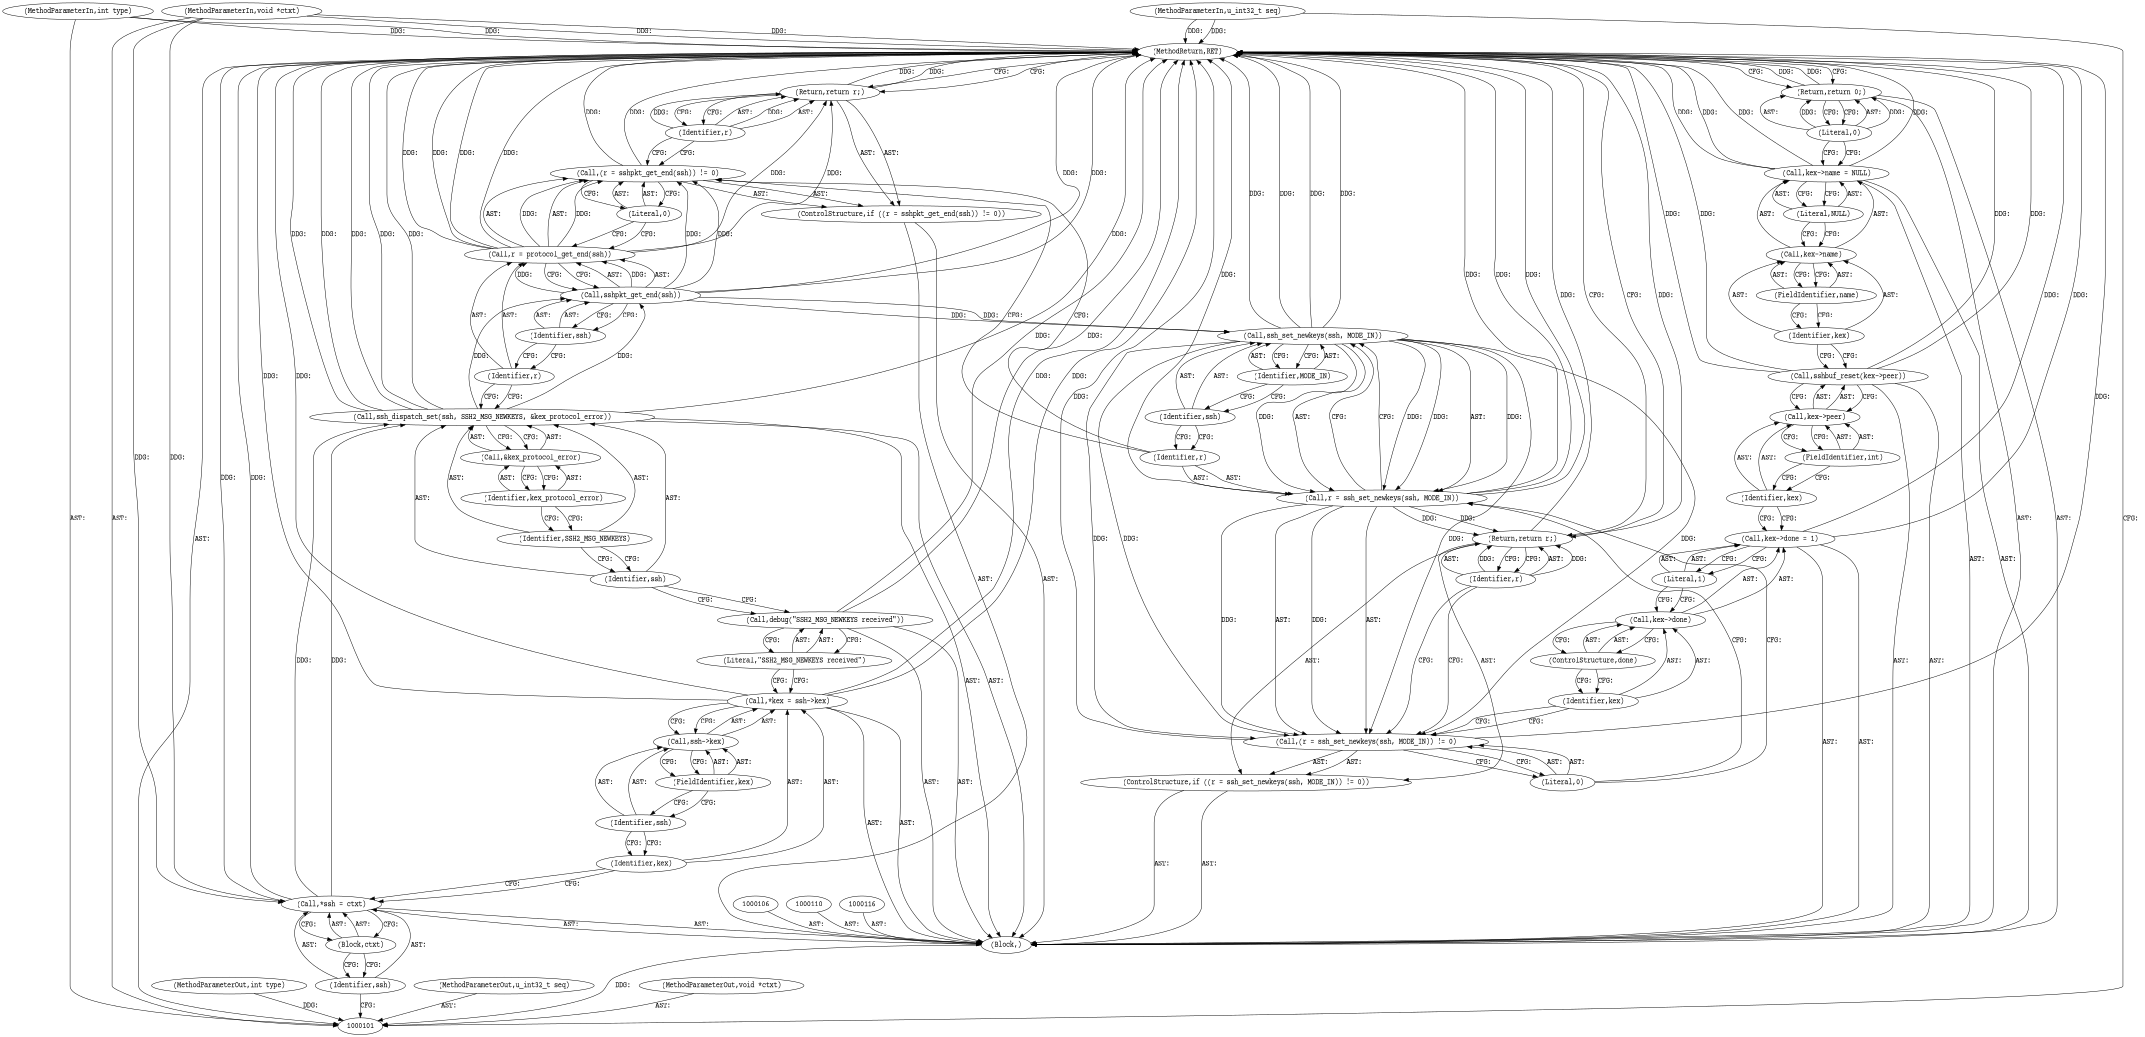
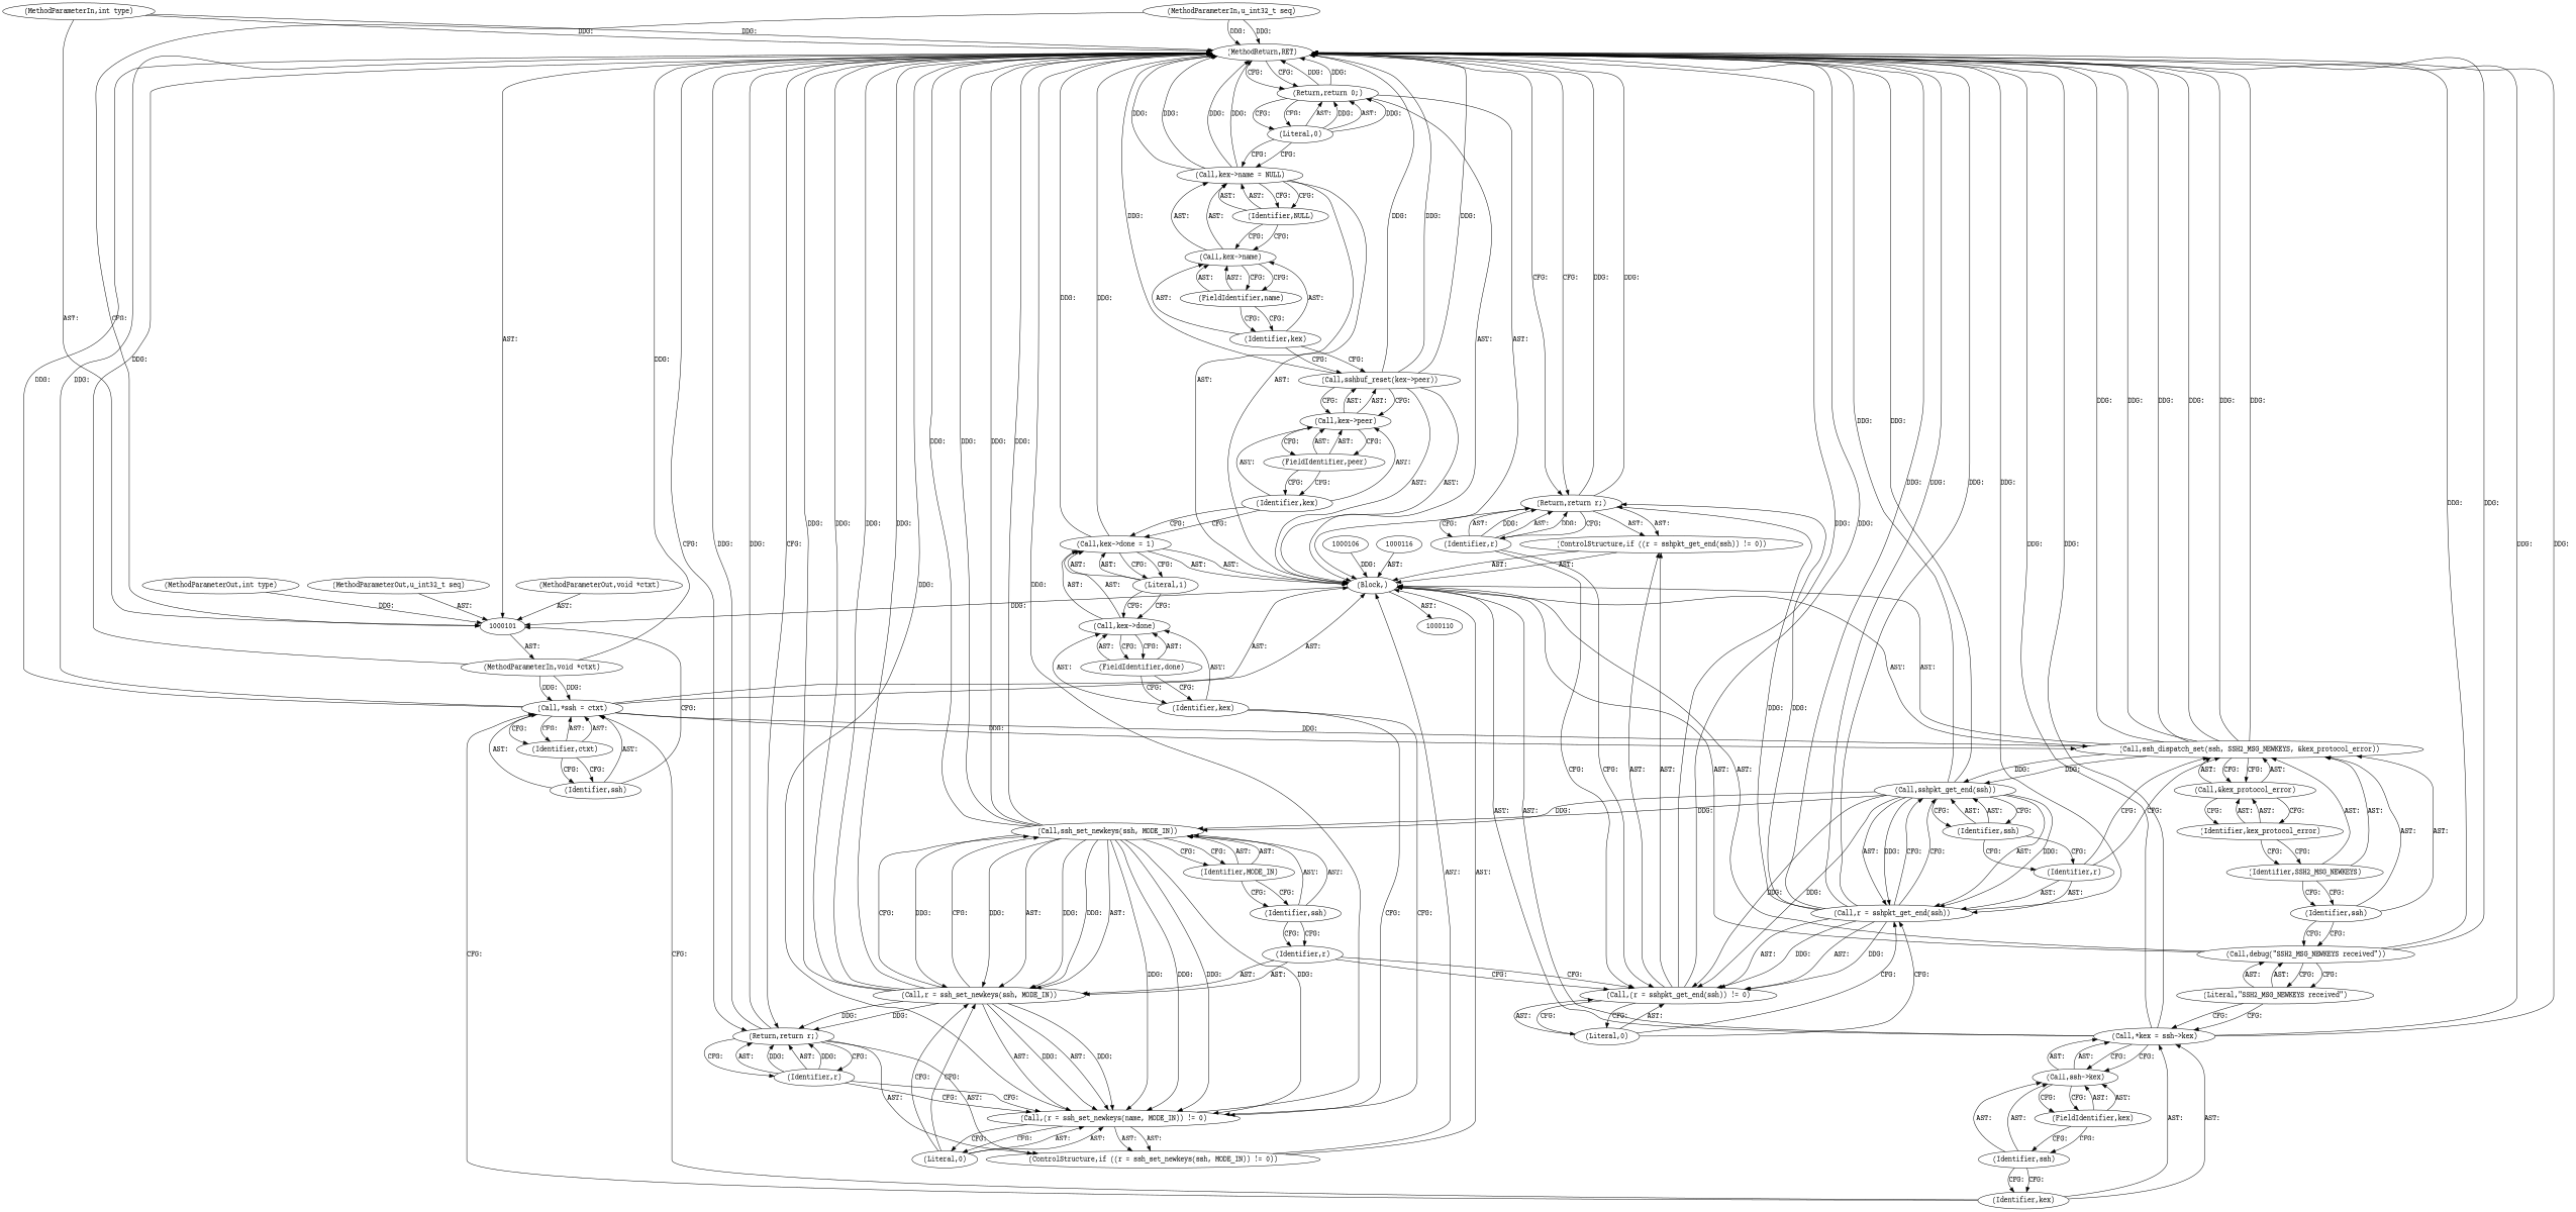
  digraph {
    fontname="Courier Prime"
    node [fontname="Courier Prime"]
    edge [fontname="Courier Prime"]
    n1 [label="(MethodReturn,RET)"]
    n2 [label="(Return,return r;)"]
    n3 [label="(Return,return r;)"]
    n4 [label="(Return,return 0;)"]
    1000101
    n6 [label="(Identifier,r)"]
    n7 [label="(ControlStructure,if ((r = sshpkt_get_end(ssh)) != 0))"]
    n8 [label="(ControlStructure,if ((r = ssh_set_newkeys(ssh, MODE_IN)) != 0))"]
    n9 [label="(Identifier,r)"]
    n10 [label="(Block,)"]
    n11 [label="(Literal,0)"]
    n12 [label="(MethodParameterIn,int type)"]
    n13 [label="(MethodParameterOut,int type)"]
    n14 [label="(MethodParameterIn,u_int32_t seq)"]
    n15 [label="(MethodParameterOut,u_int32_t seq)"]
    n16 [label="(MethodParameterIn,void *ctxt)"]
    n17 [label="(Call,*ssh = ctxt)"]
-   n18 [label="(Block,ctxt)"]
+   n18 [label="(Identifier,ctxt)"]
    n19 [label="(Call,ssh_dispatch_set(ssh, SSH2_MSG_NEWKEYS, &kex_protocol_error))"]
    n20 [label="(MethodParameterOut,void *ctxt)"]
    n21 [label="(Call,(r = sshpkt_get_end(ssh)) != 0)"]
    n22 [label="(Literal,0)"]
    n23 [label="(Call,ssh_set_newkeys(ssh, MODE_IN))"]
    n24 [label="(Identifier,MODE_IN)"]
-   n25 [label="(Call,(r = ssh_set_newkeys(ssh, MODE_IN)) != 0)"]
+   n25 [label="(Call,(r = ssh_set_newkeys(name, MODE_IN)) != 0)"]
    n26 [label="(Call,r = ssh_set_newkeys(ssh, MODE_IN))"]
    n27 [label="(Identifier,ssh)"]
    n28 [label="(Literal,0)"]
    n29 [label="(Identifier,r)"]
    n30 [label="(Literal,1)"]
    n31 [label="(Call,kex->done = 1)"]
    n32 [label="(Call,kex->done)"]
-   n33 [label="(ControlStructure,done)"]
+   n33 [label="(FieldIdentifier,done)"]
    n34 [label="(Identifier,kex)"]
    n35 [label="(Call,kex->peer)"]
    n36 [label="(Call,sshbuf_reset(kex->peer))"]
-   n37 [label="(FieldIdentifier,int)"]
+   n37 [label="(FieldIdentifier,peer)"]
    n38 [label="(Identifier,kex)"]
    n39 [label="(Call,kex->name = NULL)"]
-   n40 [label="(Literal,NULL)"]
+   n40 [label="(Identifier,NULL)"]
    n41 [label="(Call,kex->name)"]
    n42 [label="(FieldIdentifier,name)"]
    n43 [label="(Identifier,kex)"]
    n44 [label="(Identifier,ssh)"]
    n45 [label="(Call,&kex_protocol_error)"]
    n46 [label="(Call,sshpkt_get_end(ssh))"]
    n47 [label="(Call,*kex = ssh->kex)"]
    n48 [label="(Call,ssh->kex)"]
    n49 [label="(FieldIdentifier,kex)"]
    n50 [label="(Identifier,kex)"]
    n51 [label="(Identifier,ssh)"]
    n52 [label="(Call,debug(\"SSH2_MSG_NEWKEYS received\"))"]
    n53 [label="(Literal,\"SSH2_MSG_NEWKEYS received\")"]
    n54 [label="(Identifier,ssh)"]
    n55 [label="(Identifier,kex_protocol_error)"]
    n56 [label="(Identifier,ssh)"]
-   n57 [label="(Call,r = protocol_get_end(ssh))"]
+   n57 [label="(Call,r = sshpkt_get_end(ssh))"]
    n58 [label="(Identifier,SSH2_MSG_NEWKEYS)"]
    n59 [label="(Identifier,r)"]
    1000106
    1000110
    1000116
    n1 -> n2 [label="CFG: "]
    n1 -> n2 [label="CFG: "]
    n1 -> n3 [label="CFG: "]
    n1 -> n3 [label="CFG: "]
    n1 -> n4 [label="CFG: "]
    n1 -> n4 [label="CFG: "]
    n1 -> 1000101 [label="AST: "]
    n2 -> n1 [label="DDG: "]
    n2 -> n1 [label="DDG: "]
    n2 -> n6 [label="CFG: "]
    n2 -> n6 [label="CFG: "]
    n2 -> n7 [label="AST: "]
    n2 -> n7 [label="AST: "]
    n3 -> n1 [label="DDG: "]
    n3 -> n1 [label="DDG: "]
    n3 -> n8 [label="AST: "]
    n3 -> n8 [label="AST: "]
    n3 -> n9 [label="CFG: "]
    n3 -> n9 [label="CFG: "]
    n4 -> n1 [label="DDG: "]
    n4 -> n1 [label="DDG: "]
    n4 -> n10 [label="AST: "]
    n4 -> n10 [label="AST: "]
    n4 -> n11 [label="CFG: "]
    n4 -> n11 [label="CFG: "]
    n6 -> n2 [label="AST: "]
    n6 -> n2 [label="DDG: "]
    n6 -> n2 [label="AST: "]
    n6 -> n2 [label="DDG: "]
    n6 -> n21 [label="CFG: "]
    n6 -> n21 [label="CFG: "]
    n7 -> n10 [label="AST: "]
    n7 -> n10 [label="AST: "]
    n8 -> n10 [label="AST: "]
    n8 -> n10 [label="AST: "]
    n9 -> n3 [label="AST: "]
    n9 -> n3 [label="DDG: "]
    n9 -> n3 [label="AST: "]
    n9 -> n3 [label="DDG: "]
    n9 -> n25 [label="CFG: "]
    n9 -> n25 [label="CFG: "]
    n10 -> 1000101 [label="DDG: "]
    n11 -> n4 [label="AST: "]
    n11 -> n4 [label="DDG: "]
    n11 -> n4 [label="AST: "]
    n11 -> n4 [label="DDG: "]
    n11 -> n39 [label="CFG: "]
    n11 -> n39 [label="CFG: "]
    n12 -> n1 [label="DDG: "]
    n12 -> n1 [label="DDG: "]
    n12 -> 1000101 [label="AST: "]
    n13 -> 1000101 [label="DDG: "]
    n14 -> n1 [label="DDG: "]
    n14 -> n1 [label="DDG: "]
    n14 -> 1000101 [label="CFG: "]
    n15 -> 1000101 [label="AST: "]
    n16 -> n1 [label="DDG: "]
    n16 -> n1 [label="DDG: "]
-   n16 -> 1000101 [label="AST: "]
+   1000101 -> n16 [label="AST: "]
    n16 -> n17 [label="DDG: "]
    n16 -> n17 [label="DDG: "]
    n17 -> n1 [label="DDG: "]
    n17 -> n1 [label="DDG: "]
    n17 -> n10 [label="AST: "]
    n17 -> n10 [label="AST: "]
    n17 -> n18 [label="CFG: "]
    n17 -> n18 [label="CFG: "]
    n17 -> n19 [label="DDG: "]
    n17 -> n19 [label="DDG: "]
    n18 -> n17 [label="AST: "]
    n18 -> n17 [label="AST: "]
    n18 -> n44 [label="CFG: "]
    n18 -> n44 [label="CFG: "]
    n19 -> n1 [label="DDG: "]
    n19 -> n1 [label="DDG: "]
    n19 -> n1 [label="DDG: "]
    n19 -> n1 [label="DDG: "]
    n19 -> n1 [label="DDG: "]
    n19 -> n1 [label="DDG: "]
    n19 -> n10 [label="AST: "]
    n19 -> n10 [label="AST: "]
    n19 -> n45 [label="CFG: "]
    n19 -> n45 [label="CFG: "]
    n19 -> n46 [label="DDG: "]
    n19 -> n46 [label="DDG: "]
    n20 -> 1000101 [label="AST: "]
    n21 -> n1 [label="DDG: "]
    n21 -> n1 [label="DDG: "]
    n21 -> n7 [label="AST: "]
    n21 -> n7 [label="AST: "]
    n21 -> n22 [label="CFG: "]
    n21 -> n22 [label="CFG: "]
    n22 -> n21 [label="AST: "]
    n22 -> n21 [label="AST: "]
    n22 -> n57 [label="CFG: "]
    n22 -> n57 [label="CFG: "]
    n23 -> n1 [label="DDG: "]
    n23 -> n1 [label="DDG: "]
    n23 -> n1 [label="DDG: "]
    n23 -> n1 [label="DDG: "]
    n23 -> n24 [label="CFG: "]
    n23 -> n24 [label="CFG: "]
    n23 -> n25 [label="DDG: "]
    n23 -> n25 [label="DDG: "]
    n23 -> n25 [label="DDG: "]
    n23 -> n25 [label="DDG: "]
    n23 -> n26 [label="AST: "]
    n23 -> n26 [label="DDG: "]
    n23 -> n26 [label="DDG: "]
    n23 -> n26 [label="AST: "]
    n23 -> n26 [label="DDG: "]
    n23 -> n26 [label="DDG: "]
    n24 -> n23 [label="AST: "]
    n24 -> n23 [label="AST: "]
    n24 -> n27 [label="CFG: "]
    n24 -> n27 [label="CFG: "]
    n25 -> n1 [label="DDG: "]
    n25 -> n1 [label="DDG: "]
    n25 -> n8 [label="AST: "]
    n25 -> n8 [label="AST: "]
    n25 -> n28 [label="CFG: "]
    n25 -> n28 [label="CFG: "]
    n26 -> n1 [label="DDG: "]
    n26 -> n1 [label="DDG: "]
    n26 -> n1 [label="DDG: "]
    n26 -> n1 [label="DDG: "]
    n26 -> n3 [label="DDG: "]
    n26 -> n3 [label="DDG: "]
    n26 -> n23 [label="CFG: "]
    n26 -> n23 [label="CFG: "]
    n26 -> n25 [label="AST: "]
    n26 -> n25 [label="DDG: "]
    n26 -> n25 [label="AST: "]
    n26 -> n25 [label="DDG: "]
    n27 -> n23 [label="AST: "]
    n27 -> n23 [label="AST: "]
    n27 -> n29 [label="CFG: "]
    n27 -> n29 [label="CFG: "]
    n28 -> n25 [label="AST: "]
    n28 -> n25 [label="AST: "]
    n28 -> n26 [label="CFG: "]
    n28 -> n26 [label="CFG: "]
    n29 -> n21 [label="CFG: "]
    n29 -> n21 [label="CFG: "]
    n29 -> n26 [label="AST: "]
    n29 -> n26 [label="AST: "]
    n30 -> n31 [label="AST: "]
    n30 -> n31 [label="AST: "]
    n30 -> n32 [label="CFG: "]
    n30 -> n32 [label="CFG: "]
    n31 -> n1 [label="DDG: "]
    n31 -> n1 [label="DDG: "]
    n31 -> n10 [label="AST: "]
    n31 -> n10 [label="AST: "]
    n31 -> n30 [label="CFG: "]
    n31 -> n30 [label="CFG: "]
    n32 -> n31 [label="AST: "]
    n32 -> n31 [label="AST: "]
    n32 -> n33 [label="CFG: "]
    n32 -> n33 [label="CFG: "]
    n33 -> n32 [label="AST: "]
    n33 -> n32 [label="AST: "]
    n33 -> n34 [label="CFG: "]
    n33 -> n34 [label="CFG: "]
    n34 -> n25 [label="CFG: "]
    n34 -> n25 [label="CFG: "]
    n34 -> n32 [label="AST: "]
    n34 -> n32 [label="AST: "]
    n35 -> n36 [label="AST: "]
    n35 -> n36 [label="AST: "]
    n35 -> n37 [label="CFG: "]
    n35 -> n37 [label="CFG: "]
    n36 -> n1 [label="DDG: "]
    n36 -> n1 [label="DDG: "]
    n36 -> n1 [label="DDG: "]
    n36 -> n1 [label="DDG: "]
    n36 -> n10 [label="AST: "]
    n36 -> n10 [label="AST: "]
    n36 -> n35 [label="CFG: "]
    n36 -> n35 [label="CFG: "]
    n37 -> n35 [label="AST: "]
    n37 -> n35 [label="AST: "]
    n37 -> n38 [label="CFG: "]
    n37 -> n38 [label="CFG: "]
    n38 -> n31 [label="CFG: "]
    n38 -> n31 [label="CFG: "]
    n38 -> n35 [label="AST: "]
    n38 -> n35 [label="AST: "]
    n39 -> n1 [label="DDG: "]
    n39 -> n1 [label="DDG: "]
    n39 -> n1 [label="DDG: "]
    n39 -> n1 [label="DDG: "]
    n39 -> n10 [label="AST: "]
    n39 -> n10 [label="AST: "]
    n39 -> n40 [label="CFG: "]
    n39 -> n40 [label="CFG: "]
    n40 -> n39 [label="AST: "]
    n40 -> n39 [label="AST: "]
    n40 -> n41 [label="CFG: "]
    n40 -> n41 [label="CFG: "]
    n41 -> n39 [label="AST: "]
    n41 -> n39 [label="AST: "]
    n41 -> n42 [label="CFG: "]
    n41 -> n42 [label="CFG: "]
    n42 -> n41 [label="AST: "]
    n42 -> n41 [label="AST: "]
    n42 -> n43 [label="CFG: "]
    n42 -> n43 [label="CFG: "]
    n43 -> n36 [label="CFG: "]
    n43 -> n36 [label="CFG: "]
    n43 -> n41 [label="AST: "]
    n43 -> n41 [label="AST: "]
    n44 -> 1000101 [label="CFG: "]
    n44 -> n17 [label="AST: "]
    n44 -> n17 [label="AST: "]
    n45 -> n19 [label="AST: "]
    n45 -> n19 [label="AST: "]
    n45 -> n55 [label="CFG: "]
    n45 -> n55 [label="CFG: "]
    n46 -> n1 [label="DDG: "]
    n46 -> n1 [label="DDG: "]
    n46 -> n21 [label="DDG: "]
    n46 -> n21 [label="DDG: "]
    n46 -> n23 [label="DDG: "]
    n46 -> n23 [label="DDG: "]
    n46 -> n56 [label="CFG: "]
    n46 -> n56 [label="CFG: "]
    n46 -> n57 [label="AST: "]
    n46 -> n57 [label="DDG: "]
    n46 -> n57 [label="AST: "]
    n46 -> n57 [label="DDG: "]
    n47 -> n1 [label="DDG: "]
    n47 -> n1 [label="DDG: "]
    n47 -> n1 [label="DDG: "]
    n47 -> n1 [label="DDG: "]
    n47 -> n10 [label="AST: "]
    n47 -> n10 [label="AST: "]
    n47 -> n48 [label="CFG: "]
    n47 -> n48 [label="CFG: "]
    n48 -> n47 [label="AST: "]
    n48 -> n47 [label="AST: "]
    n48 -> n49 [label="CFG: "]
    n48 -> n49 [label="CFG: "]
    n49 -> n48 [label="AST: "]
    n49 -> n48 [label="AST: "]
    n49 -> n51 [label="CFG: "]
    n49 -> n51 [label="CFG: "]
    n50 -> n17 [label="CFG: "]
    n50 -> n17 [label="CFG: "]
    n50 -> n47 [label="AST: "]
    n50 -> n47 [label="AST: "]
    n51 -> n48 [label="AST: "]
    n51 -> n48 [label="AST: "]
    n51 -> n50 [label="CFG: "]
    n51 -> n50 [label="CFG: "]
    n52 -> n1 [label="DDG: "]
    n52 -> n1 [label="DDG: "]
    n52 -> n10 [label="AST: "]
    n52 -> n10 [label="AST: "]
    n52 -> n53 [label="CFG: "]
    n52 -> n53 [label="CFG: "]
    n53 -> n47 [label="CFG: "]
    n53 -> n47 [label="CFG: "]
    n53 -> n52 [label="AST: "]
    n53 -> n52 [label="AST: "]
    n54 -> n19 [label="AST: "]
    n54 -> n19 [label="AST: "]
    n54 -> n52 [label="CFG: "]
    n54 -> n52 [label="CFG: "]
    n55 -> n45 [label="AST: "]
    n55 -> n45 [label="AST: "]
    n55 -> n58 [label="CFG: "]
    n55 -> n58 [label="CFG: "]
    n56 -> n46 [label="AST: "]
    n56 -> n46 [label="AST: "]
    n56 -> n59 [label="CFG: "]
    n56 -> n59 [label="CFG: "]
    n57 -> n1 [label="DDG: "]
    n57 -> n1 [label="DDG: "]
    n57 -> n1 [label="DDG: "]
    n57 -> n1 [label="DDG: "]
    n57 -> n2 [label="DDG: "]
    n57 -> n2 [label="DDG: "]
    n57 -> n21 [label="AST: "]
    n57 -> n21 [label="DDG: "]
    n57 -> n21 [label="AST: "]
    n57 -> n21 [label="DDG: "]
    n57 -> n46 [label="CFG: "]
    n57 -> n46 [label="CFG: "]
    n58 -> n19 [label="AST: "]
    n58 -> n19 [label="AST: "]
    n58 -> n54 [label="CFG: "]
    n58 -> n54 [label="CFG: "]
    n59 -> n19 [label="CFG: "]
    n59 -> n19 [label="CFG: "]
    n59 -> n57 [label="AST: "]
    n59 -> n57 [label="AST: "]
-   1000106 -> n10 [label="AST: "]
-   1000110 -> n10 [label="AST: "]
+   1000106 -> n10 [label="DDG: "]
+   n10 -> 1000110 [label="AST: "]
    1000116 -> n10 [label="AST: "]
  }
